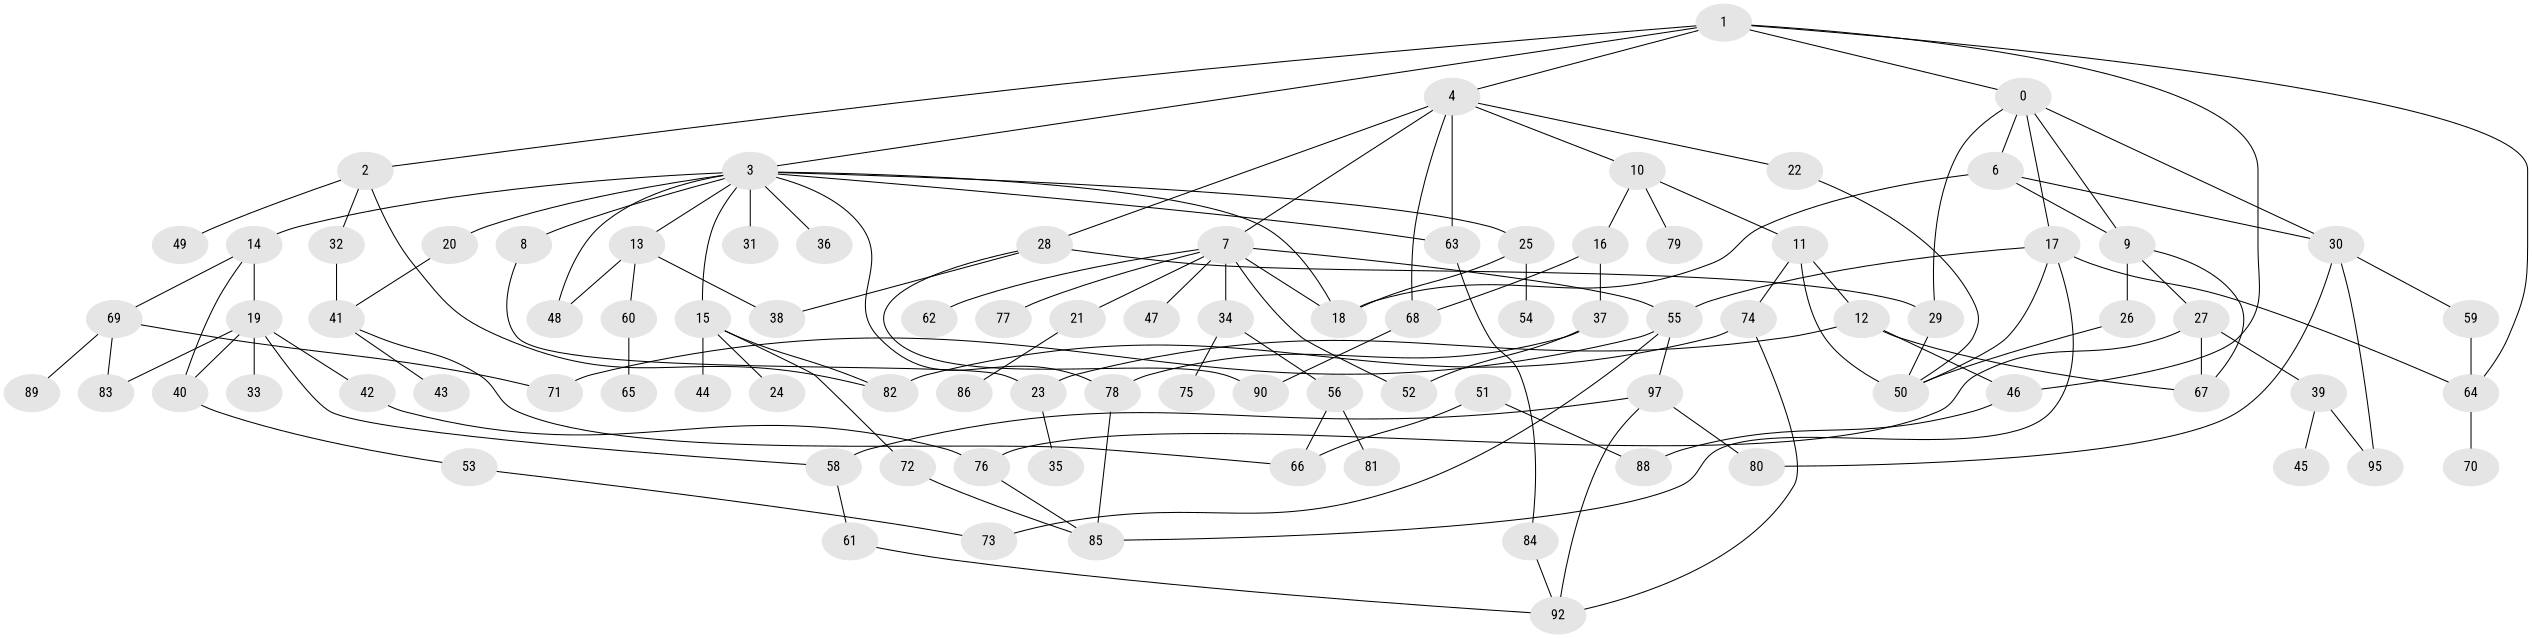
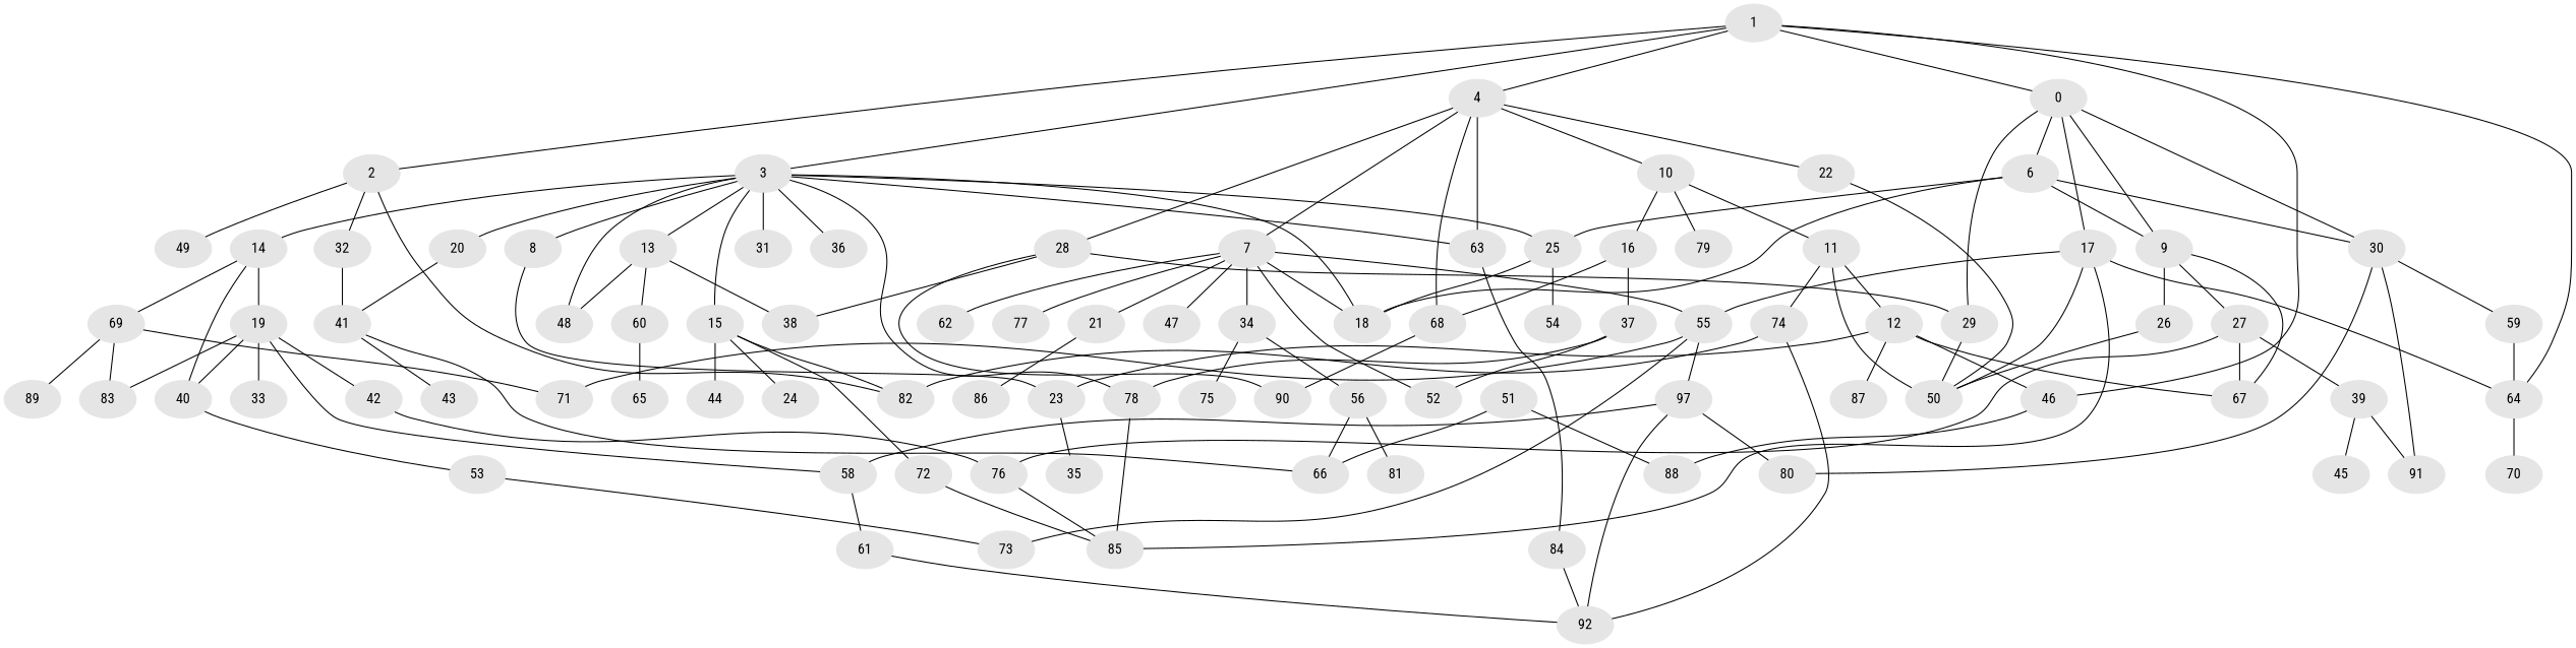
  graph {
    fontname="Roboto Condensed"
    node [color=gray90 fontname="Roboto Condensed" style=filled]
    edge [fontname="Roboto Condensed"]
    1
    2
    3
    4
    n5 [label=0]
    46
    64
    32
    49
    82
    8
    13
    14
    15
    18
    20
    25
    31
    36
    48
    63
    78
    7
    10
    22
    28
    68
    6
    9
    17
    29
    30
    88
    70
    41
    23
    38
    60
    19
    40
    69
    24
    72
    44
    54
    84
    85
    21
    34
    47
    52
    55
    62
    77
    11
    16
    79
    50
    90
    26
    27
    67
    59
    80
-   91 [label=95]
+   91
    86
    56
    75
    71
    73
    n71 [label=97]
    35
    39
    76
    12
    74
    37
+   87
    92
    65
    33
    42
    58
    83
    53
    89
    61
    43
    66
    51
    45
    81
    1 -- 2
    1 -- 3
    1 -- 4
    1 -- n5
    1 -- 46
    1 -- 64
    2 -- 32
    2 -- 49
    2 -- 82
    3 -- 8
    3 -- 13
    3 -- 14
    3 -- 15
    3 -- 18
    3 -- 20
    3 -- 25
    3 -- 31
    3 -- 36
    3 -- 48
    3 -- 63
    3 -- 78
    4 -- 63
    4 -- 7
    4 -- 10
    4 -- 22
    4 -- 28
    4 -- 68
    n5 -- 6
    n5 -- 9
    n5 -- 17
    n5 -- 29
    n5 -- 30
    46 -- 88
    64 -- 70
    32 -- 41
    8 -- 23
    13 -- 48
    13 -- 38
    13 -- 60
    14 -- 19
    14 -- 40
    14 -- 69
    15 -- 82
    15 -- 24
    15 -- 72
    15 -- 44
    20 -- 41
    25 -- 18
    25 -- 54
    63 -- 84
    78 -- 85
    7 -- 18
    7 -- 21
    7 -- 34
    7 -- 47
    7 -- 52
    7 -- 55
    7 -- 62
    7 -- 77
    10 -- 11
    10 -- 16
    10 -- 79
    22 -- 50
    28 -- 29
    28 -- 38
    28 -- 90
    68 -- 90
    6 -- 18
+   6 -- 25
    6 -- 9
    6 -- 30
    9 -- 26
    9 -- 27
    9 -- 67
    17 -- 64
    17 -- 85
    17 -- 55
    17 -- 50
    29 -- 50
    30 -- 59
    30 -- 80
    30 -- 91
    41 -- 43
    41 -- 66
    23 -- 35
    60 -- 65
    19 -- 40
    19 -- 33
    19 -- 42
    19 -- 58
    19 -- 83
    40 -- 53
    69 -- 71
    69 -- 83
    69 -- 89
    72 -- 85
    84 -- 92
    21 -- 86
    34 -- 56
    34 -- 75
    55 -- 71
    55 -- 73
    55 -- n71
    11 -- 50
    11 -- 12
    11 -- 74
    16 -- 68
    16 -- 37
    26 -- 50
    27 -- 67
    27 -- 39
    27 -- 76
    59 -- 64
    56 -- 66
    56 -- 81
    n71 -- 80
    n71 -- 92
    n71 -- 58
    39 -- 91
    39 -- 45
    76 -- 85
    12 -- 46
    12 -- 23
    12 -- 67
+   12 -- 87
    74 -- 82
    74 -- 92
    37 -- 78
    37 -- 52
    42 -- 76
    58 -- 61
    53 -- 73
    61 -- 92
    51 -- 88
    51 -- 66
  }
